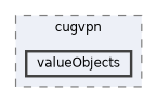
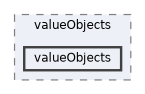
  digraph {
    compound=true
    n1 [color=grey25 fillcolor="#edf0f7" fontname=Helvetica fontsize=10 height=0.2 label=valueObjects shape=box style="filled,bold" width=0.4]
    subgraph cluster_1 {
      bgcolor="#edf0f7"
      fontname=Helvetica
      fontsize=10
-     label=cugvpn
+     label=valueObjects
      pencolor=grey50
      style="filled,dashed"
      n1
    }
  }
